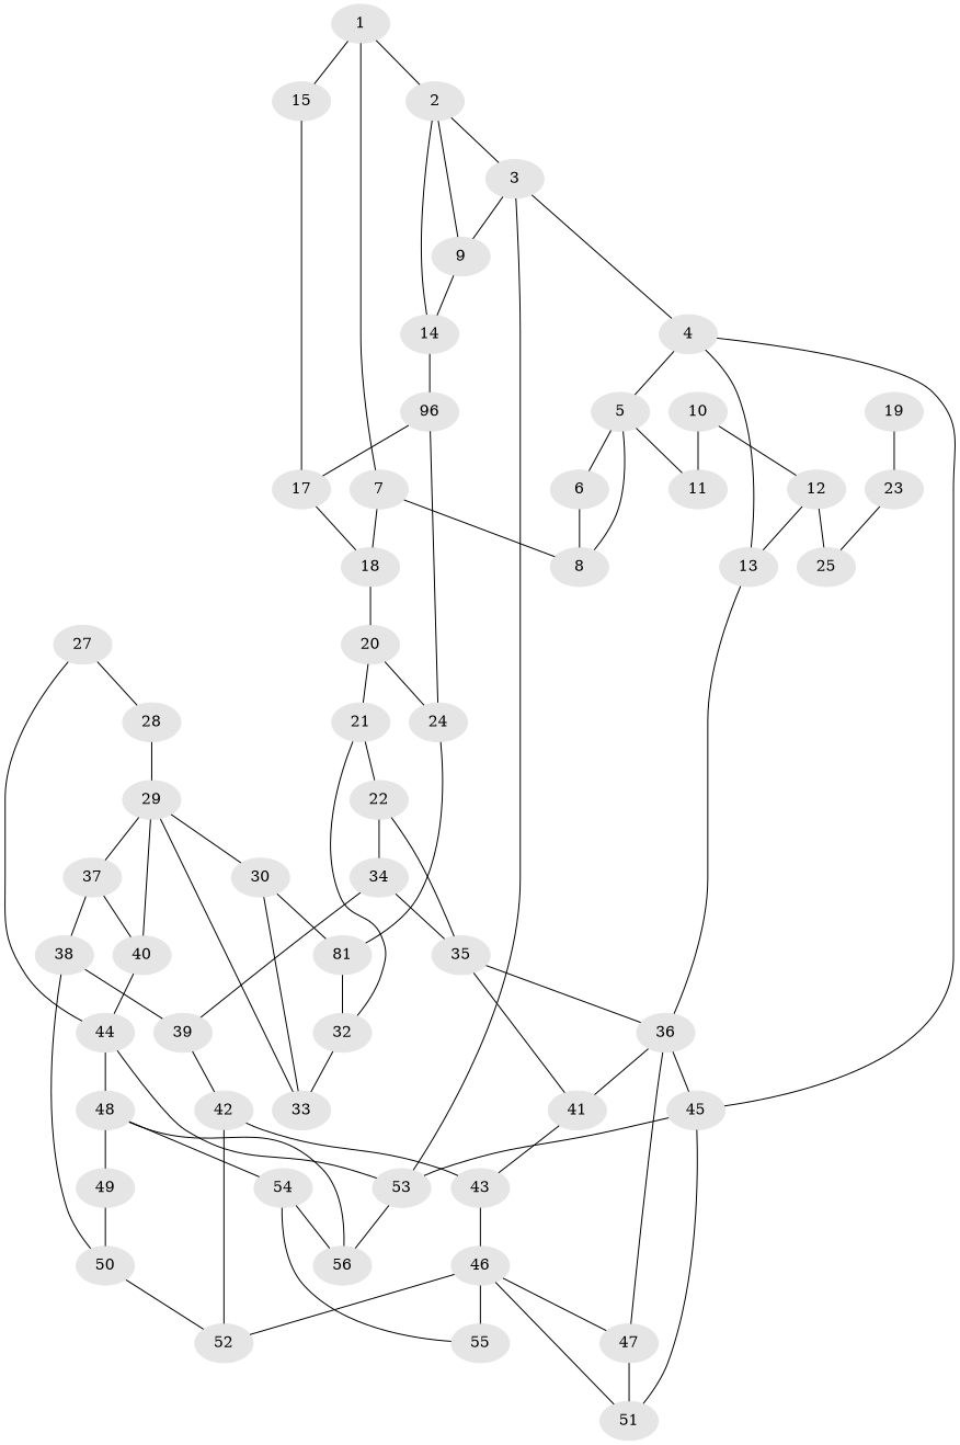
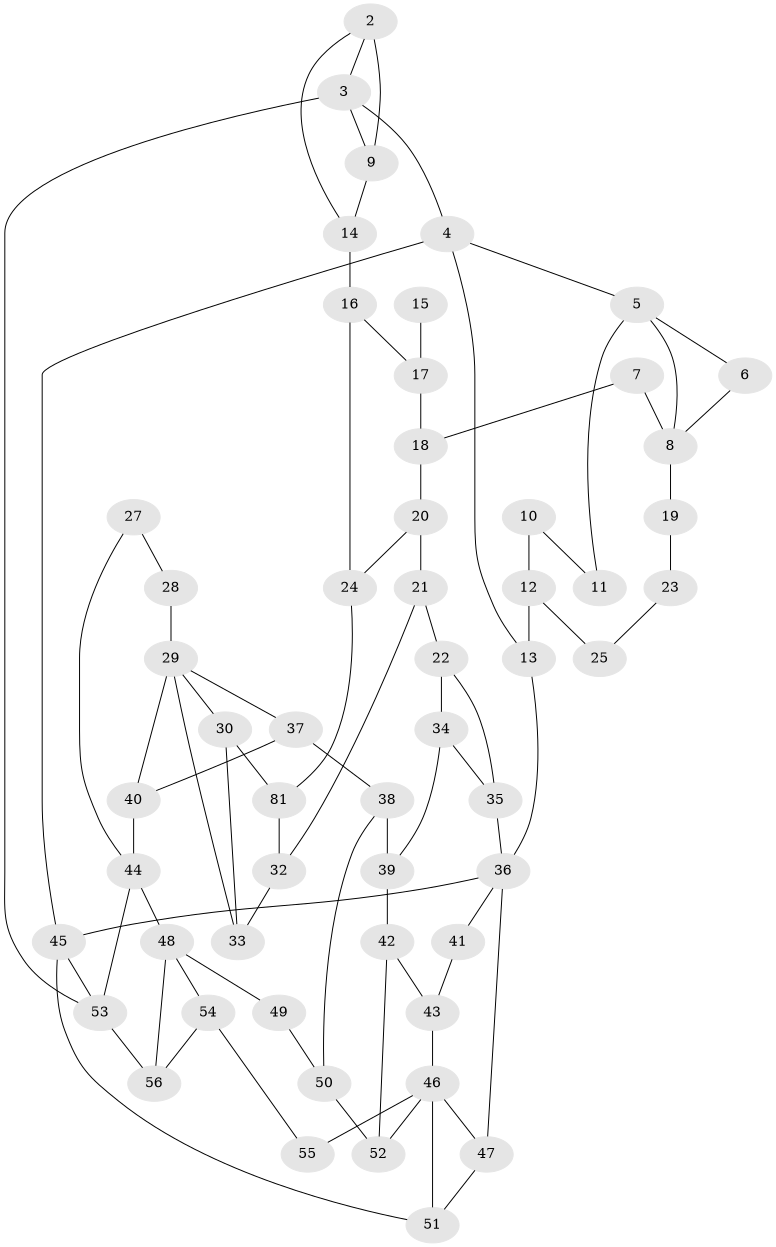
  graph {
    node [color=gray90 style=filled]
    edge [weight=1.0]
-   1
    2
    7
    15
    3
    9
    14
    8
    18
    17
    4
    53
-   16 [label=96]
+   16
    5
    13
    45
    56
    6
    11
    36
    51
    19
    20
    23
    10
    12
    25
    41
    47
    24
    n31 [label=81]
    21
    22
    32
    34
    35
    33
    39
    27
    28
    44
    29
    48
    30
    37
    40
    38
    42
    43
    50
    52
    46
    55
    49
    54
-   1 -- 2 [weight=2.0]
-   1 -- 7
-   1 -- 15 [weight=2.0]
    2 -- 3
    2 -- 9 [weight=2.0]
    2 -- 14
    7 -- 8 [weight=2.0]
    7 -- 18
    15 -- 17
    3 -- 9
    3 -- 4
    3 -- 53
    9 -- 14
    14 -- 16
+   8 -- 19
    18 -- 20
    17 -- 18
    4 -- 5
    4 -- 13
    4 -- 45
    53 -- 56
    16 -- 17
    16 -- 24
    5 -- 8
    5 -- 6
    5 -- 11
    13 -- 36 [weight=2.0]
    45 -- 53
    45 -- 51
    6 -- 8
    36 -- 45
    36 -- 41
    36 -- 47
    19 -- 23
    20 -- 24
    20 -- 21
    23 -- 25
    10 -- 11
    10 -- 12 [weight=2.0]
    12 -- 13 [weight=2.0]
    12 -- 25 [weight=2.0]
    41 -- 43
    47 -- 51
    24 -- n31
    n31 -- 32
    21 -- 22
    21 -- 32
    22 -- 34
    22 -- 35
    32 -- 33
    34 -- 35
    34 -- 39
    35 -- 36
-   35 -- 41
    39 -- 42
    27 -- 28
    27 -- 44
    28 -- 29 [weight=2.0]
    44 -- 53
    44 -- 48 [weight=2.0]
    29 -- 33
    29 -- 30
    29 -- 37
    29 -- 40
    48 -- 56
    48 -- 49 [weight=2.0]
    48 -- 54
    30 -- n31
    30 -- 33
    37 -- 40
    37 -- 38
    40 -- 44
    38 -- 39
    38 -- 50
    42 -- 43
    42 -- 52
    43 -- 46
    50 -- 52
    46 -- 51
    46 -- 47
    46 -- 52
    46 -- 55 [weight=2.0]
    49 -- 50
    54 -- 56
    54 -- 55
  }
